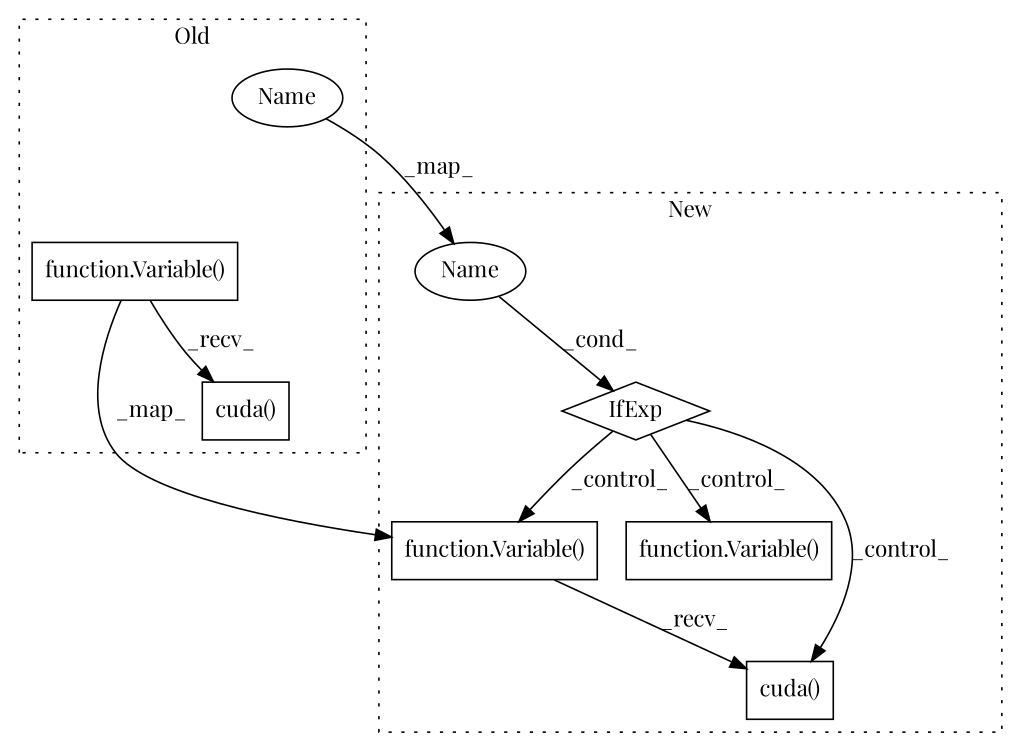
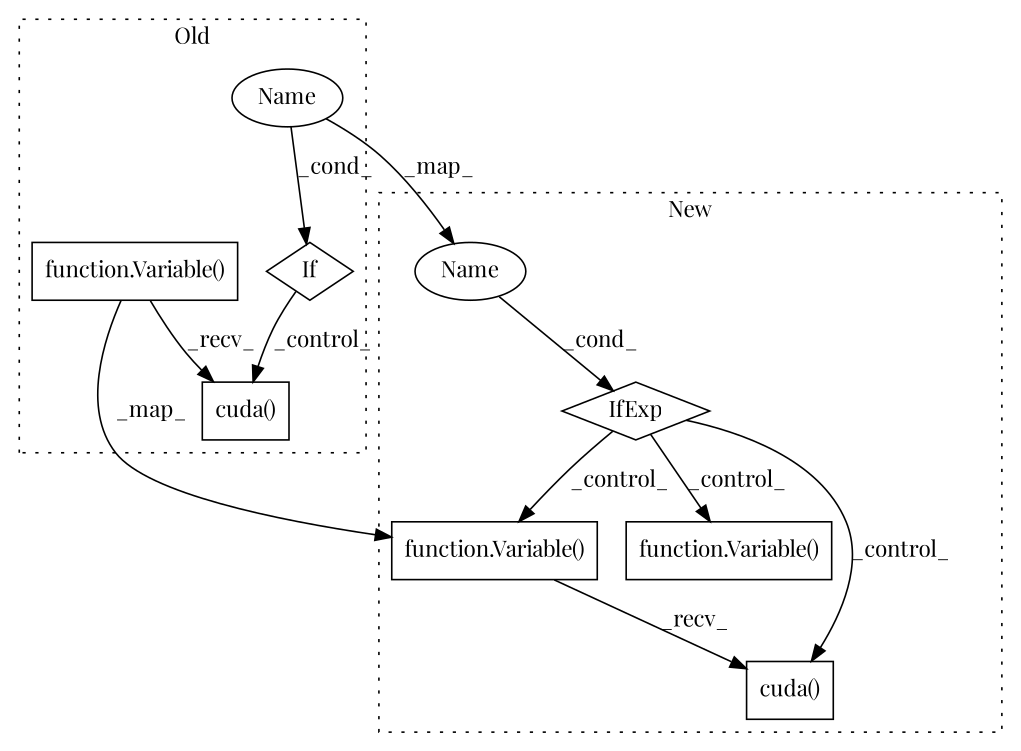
  digraph {
    fontname="Playfair Display"
    node [a=75 l="9,22" shape=box fontname="Playfair Display"]
    edge [fontname="Playfair Display"]
    n1 [l=12 label="cuda()" s=12679]
    n2 [a=87 l=13 label=Name s=12652 shape=ellipse]
+   n3 [a=96 l=3 label=If s=12649 shape=diamond]
    n4 [label="function.Variable()" s="12566,12618"]
    n5 [label="function.Variable()" s="12842,12894"]
    n6 [a=87 l=13 label=Name s=12823 shape=ellipse]
    n7 [l=81 label="cuda()" s=12738]
    n8 [label="function.Variable()" s="12738,12790"]
    n9 [a=51 l="4,6" label=IfExp s="12819,12836" shape=diamond]
    subgraph cluster_1 {
      label=Old
      style=dotted
      n1
      n2
+     n3
      n4
    }
    subgraph cluster_2 {
      label=New
      style=dotted
      n5
      n6
      n7
      n8
      n9
    }
+   n2 -> n3 [label=_cond_]
    n2 -> n6 [label=_map_]
+   n3 -> n1 [label=_control_]
    n4 -> n1 [label=_recv_]
    n4 -> n8 [label=_map_]
    n6 -> n9 [label=_cond_]
    n8 -> n7 [label=_recv_]
    n9 -> n5 [label=_control_]
    n9 -> n7 [label=_control_]
    n9 -> n8 [label=_control_]
  }
